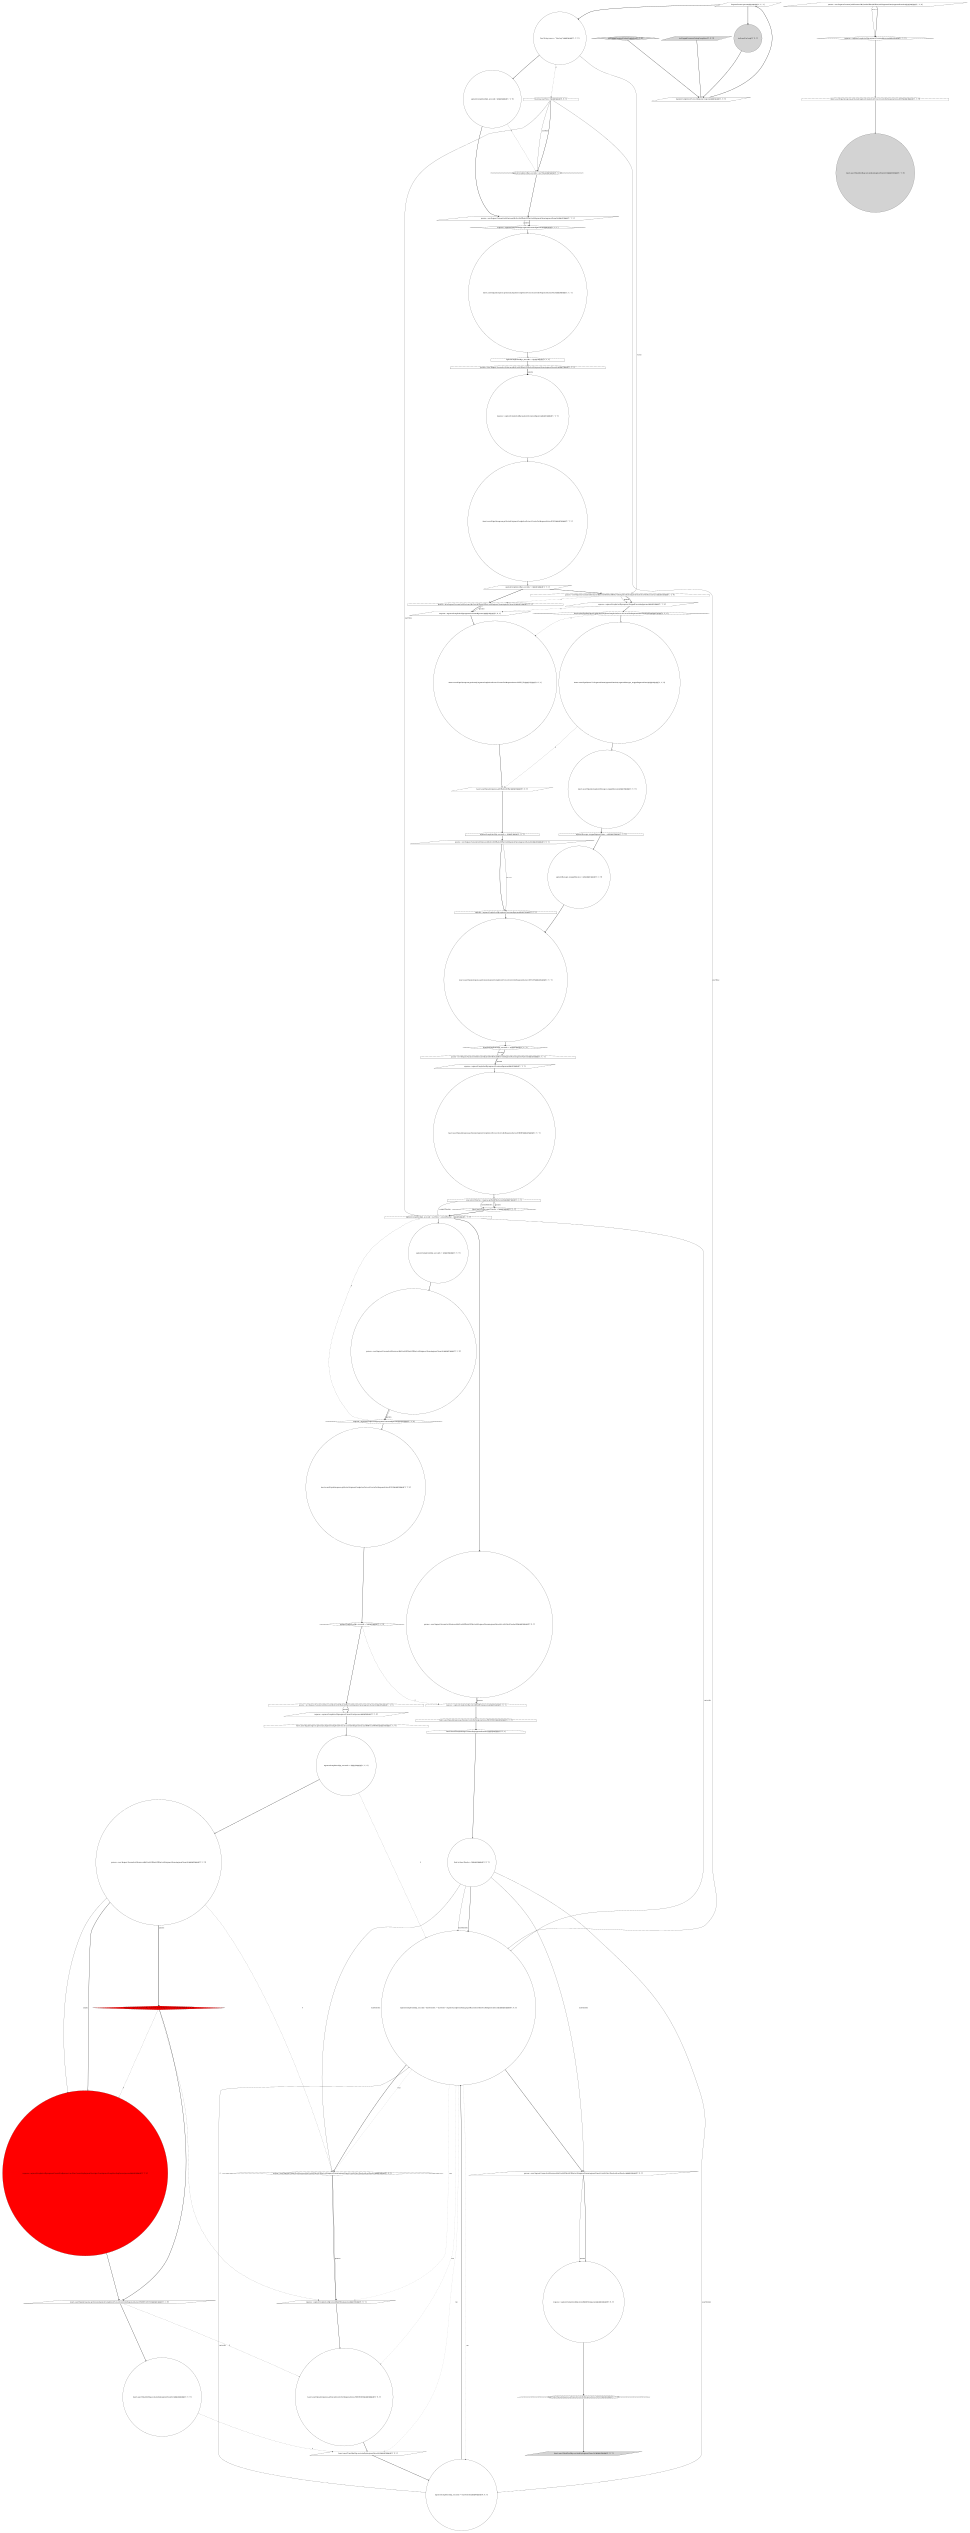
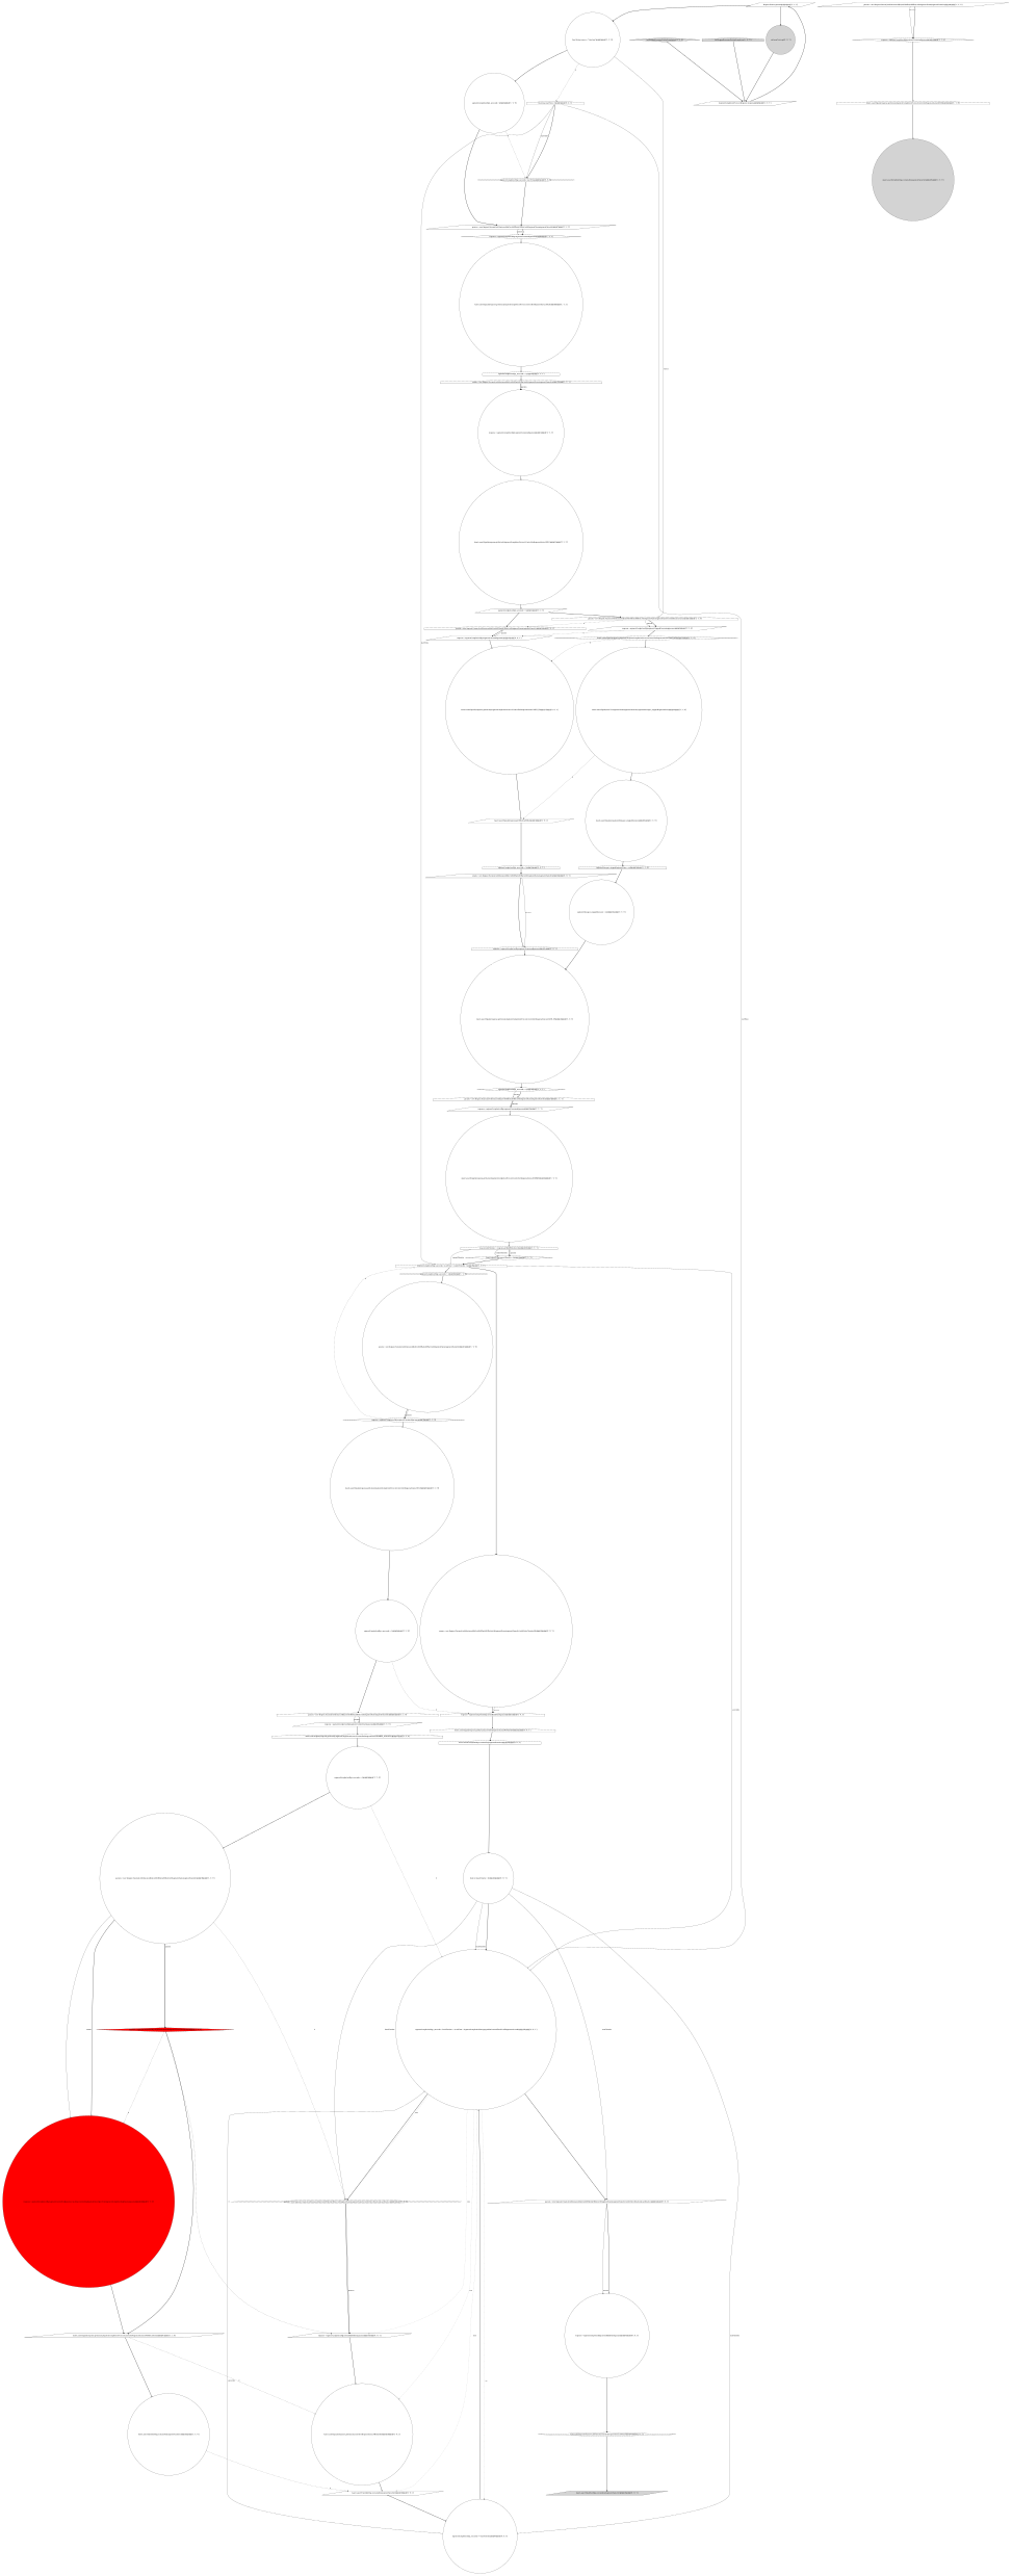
  digraph {
    fontname="Noto Serif"
    node [fillcolor=white fontname="Noto Serif" shape=circle style=filled]
    edge [arrowhead=odot fontname="Noto Serif" style=bold]
    n1 [label="Assert.assertEquals(response.getStatus(),SegmentCompletionProtocol.ControllerResponseStatus.HOLD)@@@33@@@['1', '1', '0']"]
-   n2 [label="segmentCompletionMgr._secconds += 1@@@34@@@['1', '1', '0']" shape=diamond]
+   n2 [label="segmentCompletionMgr._secconds += 1@@@34@@@['1', '1', '0']"]
    n3 [label="response = segmentCompletionMgr.extendBuildTime(params)@@@31@@@['0', '0', '1']" shape=house]
    n4 [label="params = new Request.Params().withInstanceId(s2).withOffset(s2Offset).withSegmentName(segmentNameStr)@@@35@@@['1', '1', '0']" shape=house]
    n5 [fillcolor=lightgray label="testLeaseTooLong['0', '0', '1']"]
    n6 [label="SegmentCompletionProtocol.Response response@@@3@@@['1', '1', '1']" shape=parallelogram]
    n7 [label="Request.Params params@@@4@@@['1', '1', '1']" shape=parallelogram]
    n8 [label="params = new Request.Params().withInstanceId(s2).withOffset(s2Offset).withSegmentName(segmentNameStr).withExtraTimeSec(20)@@@30@@@['0', '0', '1']"]
    n9 [label="Assert.assertEquals(response.getStatus(),ControllerResponseStatus.PROCESSED)@@@32@@@['0', '0', '1']" shape=house]
    n10 [label="response = segmentCompletionMgr.segmentConsumed(params)@@@21@@@['0', '0', '1']" shape=house]
    n11 [label="Assert.assertEquals(response.getStatus(),SegmentCompletionProtocol.ControllerResponseStatus.CATCH_UP)@@@22@@@['1', '1', '1']"]
    n12 [label="segmentCompletionMgr._secconds += 1@@@23@@@['1', '1', '1']" shape=diamond]
    n13 [label="response = segmentCompletionMgr.segmentCommitStart(params)@@@36@@@['1', '1', '0']" shape=parallelogram]
    n14 [label="long commitTimeSec = response.getBuildTimeSeconds()@@@27@@@['1', '1', '1']" shape=house]
    n15 [label="Assert.assertTrue(commitTimeSec > 0)@@@28@@@['1', '1', '1']" shape=diamond]
    n16 [label="segmentCompletionMgr._secconds = startTime + commitTimeSec - 1@@@29@@@['1', '1', '1']" shape=house]
    n17 [label="segmentCompletionMgr._secconds + leaseTimeSec <= startTime + SegmentCompletionManager.getMaxCommitTimeForAllSegmentsSeconds()@@@35@@@['0', '0', '1']"]
-   n18 [label="segmentCompletionMgr._secconds += 1@@@30@@@['1', '1', '0']"]
+   n18 [label="segmentCompletionMgr._secconds += 1@@@30@@@['1', '1', '0']" shape=diamond]
    n19 [label="params = new Request.Params().withInstanceId(s2).withOffset(s2Offset).withSegmentName(segmentNameStr)@@@24@@@['1', '1', '1']" shape=house]
    n20 [label="Assert.assertTrue((fsmMap.containsKey(segmentNameStr)))@@@39@@@['0', '0', '1']" shape=parallelogram]
    n21 [label="segmentCompletionMgr._secconds += leaseTimeSec@@@40@@@['0', '0', '1']"]
    n22 [label="params = new Request.Params().withInstanceId(s3).withOffset(s3Offset).withSegmentName(segmentNameStr)@@@15@@@['0', '0', '1']" shape=house]
    n23 [label="response = segmentCompletionMgr.segmentConsumed(params)@@@16@@@['0', '0', '1']" shape=parallelogram]
    n24 [label="Assert.assertEquals(response.getStatus(),SegmentCompletionProtocol.ControllerResponseStatus.CATCH_UP)@@@17@@@['0', '0', '1']"]
    n25 [fillcolor=lightgray label="testStoppedConsumeDuringCompletion['0', '1', '0']" shape=diamond]
    n26 [label="params = new Request.Params().withInstanceId(s3).withOffset(s2Offset).withSegmentName(segmentNameStr)@@@31@@@['1', '1', '0']"]
    n27 [label="response = segmentCompletionMgr.segmentConsumed(params)@@@32@@@['1', '1', '0']" shape=diamond]
    n28 [label="final String reason = \"IAmLazy\"@@@5@@@['1', '1', '0']"]
    n29 [label="final long startTime = 5@@@5@@@['0', '0', '1']" shape=house]
    n30 [label="segmentCompletionMgr._secconds = 5@@@6@@@['1', '1', '0']"]
    n31 [label="params = new Request.Params().withInstanceId(s3).withOffset(s3Offset).withSegmentName(segmentNameStr).withReason(reason)@@@15@@@['1', '1', '0']" shape=house]
    n32 [label="segmentCompletionMgr._secconds = startTime@@@6@@@['0', '0', '1']" shape=diamond]
    n33 [label="Assert.assertEquals(response.getStatus(),SegmentCompletionProtocol.ControllerResponseStatus.COMMIT_CONTINUE)@@@37@@@['1', '1', '0']" shape=house]
    n34 [label="segmentCompletionMgr._secconds += 5@@@38@@@['1', '1', '0']"]
    n35 [label="params = new Request.Params().withInstanceId(s2).withOffset(s2Offset).withSegmentName(segmentNameStr)@@@39@@@['1', '1', '0']"]
    n36 [label="Assert.assertEquals(response.getStatus(),SegmentCompletionProtocol.ControllerResponseStatus.COMMIT)@@@26@@@['1', '1', '1']"]
    n37 [label="response = segmentCompletionMgr.segmentConsumed(params)@@@25@@@['1', '1', '1']" shape=parallelogram]
    n38 [label="final int leaseTimeSec = 20@@@34@@@['0', '0', '1']"]
    n39 [label="params = new Request.Params().withInstanceId(s2).withOffset(s2Offset).withSegmentName(segmentNameStr).withExtraTimeSec(leaseTimeSec)@@@42@@@['0', '0', '1']" shape=parallelogram]
    n40 [label="params = new Request.Params().withInstanceId(s2).withOffset(s2Offset).withSegmentName(segmentNameStr).withExtraTimeSec(leaseTimeSec)@@@36@@@['0', '0', '1']" shape=diamond]
    n41 [label="response = segmentCompletionMgr.extendBuildTime(params)@@@43@@@['0', '0', '1']"]
    n42 [label="response = segmentCompletionMgr.extendBuildTime(params)@@@37@@@['0', '0', '1']" shape=parallelogram]
    n43 [label="Assert.assertEquals(response.getStatus(),ControllerResponseStatus.PROCESSED)@@@38@@@['0', '0', '1']"]
    n44 [fillcolor=red label="response = segmentCompletionMgr.segmentCommitEnd(params,true,false)@@@40@@@['1', '0', '0']" shape=diamond]
    n45 [fillcolor=red label="response = segmentCompletionMgr.segmentCommitEnd(params,true,false,CommittingSegmentDescriptor.fromSegmentCompletionReqParams(params))@@@40@@@['0', '1', '0']"]
    n46 [label="Assert.assertEquals(response.getStatus(),SegmentCompletionProtocol.ControllerResponseStatus.COMMIT_SUCCESS)@@@41@@@['1', '1', '0']" shape=parallelogram]
    n47 [label="Assert.assertFalse(fsmMap.containsKey(segmentNameStr))@@@42@@@['1', '1', '0']"]
    n48 [label="params = new Request.Params().withInstanceId(s1).withOffset(s1Offset).withSegmentName(segmentNameStr)@@@7@@@['1', '1', '1']" shape=parallelogram]
    n49 [label="response = segmentCompletionMgr.segmentConsumed(params)@@@8@@@['1', '1', '1']" shape=diamond]
    n50 [label="response = segmentCompletionMgr.segmentStoppedConsuming(params)@@@16@@@['1', '1', '0']" shape=parallelogram]
    n51 [label="Assert.assertEquals(response.getStatus(),SegmentCompletionProtocol.ControllerResponseStatus.PROCESSED)@@@17@@@['1', '1', '0']" shape=diamond]
    n52 [label="Assert.assertEquals(new LLCSegmentName(segmentNameStr),segmentManager._stoppedSegmentName)@@@18@@@['1', '1', '0']"]
    n53 [label="params = new Request.Params().withInstanceId(s2).withOffset(s2Offset).withSegmentName(segmentNameStr)@@@44@@@['1', '1', '0']" shape=parallelogram]
    n54 [label="response = segmentCompletionMgr.segmentConsumed(params)@@@45@@@['1', '1', '0']" shape=diamond]
    n55 [label="Assert.assertEquals(response.getStatus(),SegmentCompletionProtocol.ControllerResponseStatus.KEEP)@@@46@@@['1', '1', '0']" shape=house]
    n56 [label="params = new Request.Params().withInstanceId(s2).withOffset(s2Offset).withSegmentName(segmentNameStr)@@@11@@@['1', '1', '1']" shape=house]
    n57 [label="response = segmentCompletionMgr.segmentConsumed(params)@@@12@@@['1', '1', '1']"]
    n58 [label="Assert.assertEquals(response.getStatus(),SegmentCompletionProtocol.ControllerResponseStatus.HOLD)@@@13@@@['1', '1', '1']"]
    n59 [label="Assert.assertTrue((fsmMap.containsKey(segmentNameStr)))@@@33@@@['0', '0', '1']" shape=house]
    n60 [label="Assert.assertEquals(response.getOffset(),s2Offset)@@@18@@@['0', '0', '1']" shape=parallelogram]
    n61 [label="segmentCompletionMgr._secconds += 1@@@19@@@['0', '0', '1']" shape=house]
    n62 [label="params = new Request.Params().withInstanceId(s1).withOffset(s1Offset).withSegmentName(segmentNameStr)@@@20@@@['0', '0', '1']" shape=parallelogram]
    n63 [label="segmentCompletionMgr._secconds += 1@@@10@@@['1', '1', '1']" shape=house]
    n64 [label="segmentManager._stoppedSegmentName = null@@@20@@@['1', '1', '0']" shape=house]
    n65 [label="segmentManager._stoppedInstance = null@@@21@@@['1', '1', '0']"]
    n66 [label="Assert.assertEquals(response.getStatus(),SegmentCompletionProtocol.ControllerResponseStatus.HOLD)@@@9@@@['1', '1', '1']"]
    n67 [label="Assert.assertEquals(response.getStatus(),ControllerResponseStatus.FAILED)@@@44@@@['0', '0', '1']" shape=diamond]
    n68 [fillcolor=lightgray label="Assert.assertFalse((fsmMap.containsKey(segmentNameStr)))@@@45@@@['0', '0', '1']" shape=parallelogram]
    n69 [fillcolor=lightgray label="Assert.assertFalse(fsmMap.containsKey(segmentNameStr))@@@47@@@['1', '1', '0']"]
    n70 [label="segmentCompletionMgr._secconds += 1@@@14@@@['1', '1', '1']" shape=parallelogram]
    n71 [label="Assert.assertEquals(s3,segmentManager._stoppedInstance)@@@19@@@['1', '1', '0']"]
-   n72 [fillcolor=lightgray label="testStoppedConsumeDuringCompletion['1', '0', '0']" shape=parallelogram]
+   n72 [fillcolor=lightgray label="testStoppedConsumeDuringCompletion['1', '0', '0']" shape=house]
    n1 -> n2 [arrowhead=tee]
    n2 -> n3 [arrowhead=tee label=0 style=dashed]
    n2 -> n4 [arrowhead=tee]
    n3 -> n9
    n4 -> n13 [label=params style=solid]
    n4 -> n13
    n5 -> n6 [arrowhead=tee]
    n6 -> n7
    n7 -> n5 [arrowhead=tee]
    n7 -> n28 [arrowhead=tee]
    n8 -> n3 [arrowhead=tee label=params style=solid]
    n8 -> n3
    n9 -> n59 [arrowhead=tee]
    n10 -> n11 [arrowhead=tee]
    n11 -> n12 [arrowhead=tee]
    n12 -> n19 [label=params style=solid]
    n12 -> n19
    n13 -> n33
    n14 -> n15 [arrowhead=tee label=params style=solid]
    n14 -> n15 [arrowhead=tee label=commitTimeSec style=solid]
    n14 -> n15
    n14 -> n16 [label=commitTimeSec style=solid]
    n15 -> n16 [arrowhead=tee]
    n16 -> n8 [arrowhead=tee]
    n16 -> n17 [label=_secconds style=solid]
    n16 -> n18
    n17 -> n20 [label=true style=dotted]
    n17 -> n21 [arrowhead=tee label=true style=dotted]
    n17 -> n39 [arrowhead=tee]
    n17 -> n40
    n17 -> n40 [arrowhead=tee label=true style=dotted]
    n17 -> n42 [label=true style=dotted]
    n17 -> n43 [label=true style=dotted]
    n18 -> n26
    n19 -> n37
    n19 -> n37 [label=params style=solid]
    n20 -> n21
    n21 -> n17 [label=_secconds style=solid]
    n21 -> n17
    n22 -> n23 [arrowhead=tee]
    n22 -> n23 [label=params style=solid]
    n23 -> n24
    n24 -> n60
    n25 -> n6 [arrowhead=tee]
    n26 -> n27 [arrowhead=tee label=params style=solid]
    n26 -> n27
    n27 -> n1
    n27 -> n16 [label=0 style=dashed]
    n28 -> n29 [arrowhead=tee label=0 style=dashed]
    n28 -> n30
    n28 -> n31 [label=reason style=solid]
    n29 -> n16 [label=startTime style=solid]
    n29 -> n17 [label=startTime style=solid]
    n29 -> n32 [arrowhead=tee label=startTime style=solid]
    n29 -> n32
    n30 -> n32 [label=0 style=dashed]
    n30 -> n48 [arrowhead=tee]
    n31 -> n22 [arrowhead=tee label=0 style=dashed]
    n31 -> n50 [arrowhead=tee label=params style=solid]
    n31 -> n50 [arrowhead=tee]
    n32 -> n48 [arrowhead=tee]
    n33 -> n34
    n34 -> n17 [label=0 style=dashed]
    n34 -> n35
    n35 -> n40 [arrowhead=tee label=0 style=dashed]
    n35 -> n44 [arrowhead=tee label=params style=solid]
    n35 -> n44
    n35 -> n45 [arrowhead=tee label=params style=solid]
    n35 -> n45
    n36 -> n14
    n37 -> n36
    n38 -> n17 [arrowhead=tee]
    n38 -> n17 [arrowhead=tee label=leaseTimeSec style=solid]
    n38 -> n21 [label=leaseTimeSec style=solid]
    n38 -> n39 [arrowhead=tee label=leaseTimeSec style=solid]
    n38 -> n40 [label=leaseTimeSec style=solid]
    n39 -> n41
    n39 -> n41 [arrowhead=tee label=params style=solid]
    n40 -> n42
    n40 -> n42 [arrowhead=tee label=params style=solid]
    n41 -> n67 [arrowhead=tee]
    n42 -> n43
    n43 -> n20
    n44 -> n42 [arrowhead=tee label=0 style=dashed]
    n44 -> n45 [label=0 style=dashed]
    n44 -> n46 [arrowhead=tee]
    n45 -> n46 [arrowhead=tee]
    n46 -> n43 [label=0 style=dashed]
    n46 -> n47
    n47 -> n20 [arrowhead=tee label=0 style=dashed]
    n48 -> n49 [arrowhead=tee]
    n48 -> n49 [label=params style=solid]
    n49 -> n66
    n50 -> n23 [arrowhead=tee label=0 style=dashed]
    n50 -> n51
    n51 -> n24 [arrowhead=tee label=0 style=dashed]
    n51 -> n52
    n52 -> n60 [arrowhead=tee label=0 style=dashed]
    n52 -> n71
    n53 -> n54 [arrowhead=tee label=params style=solid]
    n53 -> n54 [arrowhead=tee]
    n54 -> n55
    n55 -> n69
    n56 -> n57 [arrowhead=tee label=params style=solid]
    n56 -> n57 [arrowhead=tee]
    n57 -> n58
    n58 -> n70
    n59 -> n38
    n60 -> n61 [arrowhead=tee]
    n61 -> n62 [arrowhead=tee]
    n62 -> n10 [arrowhead=tee label=params style=solid]
    n62 -> n10
    n63 -> n56
    n64 -> n65
    n65 -> n11 [arrowhead=tee]
    n66 -> n63
    n67 -> n68 [arrowhead=tee]
    n70 -> n22 [arrowhead=tee]
    n70 -> n31 [arrowhead=tee]
    n71 -> n64 [arrowhead=tee]
    n72 -> n6
  }
